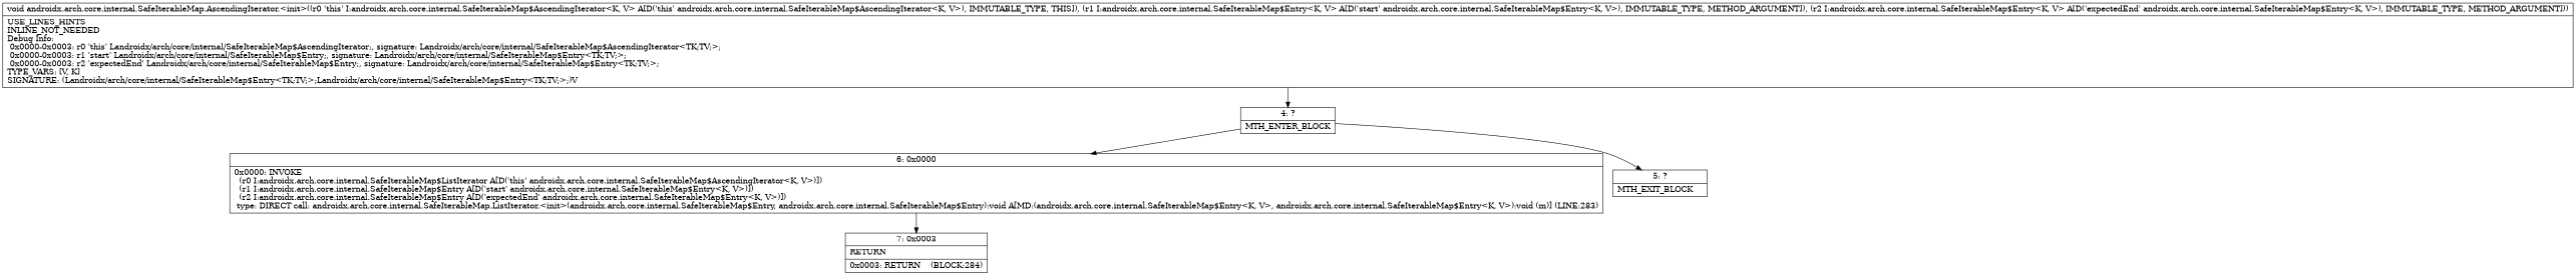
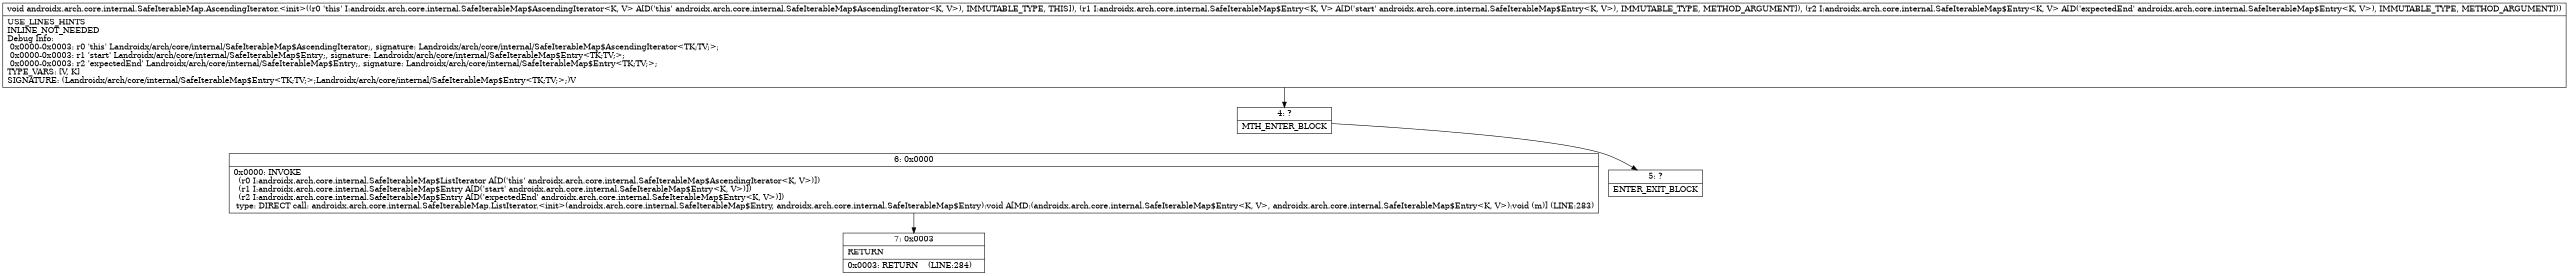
  digraph {
    node [shape=record]
    n1 [label="{4\:\ ?|MTH_ENTER_BLOCK\l}"]
    n2 [label="{6\:\ 0x0000|0x0000: INVOKE  \l  (r0 I:androidx.arch.core.internal.SafeIterableMap$ListIterator A[D('this' androidx.arch.core.internal.SafeIterableMap$AscendingIterator\<K, V\>)])\l  (r1 I:androidx.arch.core.internal.SafeIterableMap$Entry A[D('start' androidx.arch.core.internal.SafeIterableMap$Entry\<K, V\>)])\l  (r2 I:androidx.arch.core.internal.SafeIterableMap$Entry A[D('expectedEnd' androidx.arch.core.internal.SafeIterableMap$Entry\<K, V\>)])\l type: DIRECT call: androidx.arch.core.internal.SafeIterableMap.ListIterator.\<init\>(androidx.arch.core.internal.SafeIterableMap$Entry, androidx.arch.core.internal.SafeIterableMap$Entry):void A[MD:(androidx.arch.core.internal.SafeIterableMap$Entry\<K, V\>, androidx.arch.core.internal.SafeIterableMap$Entry\<K, V\>):void (m)] (LINE:283)\l}"]
-   n3 [label="{5\:\ ?|MTH_EXIT_BLOCK\l}"]
-   n4 [label="{7\:\ 0x0003|RETURN\l|0x0003: RETURN    (BLOCK:284)\l}"]
+   n3 [label="{5\:\ ?|ENTER_EXIT_BLOCK\l}"]
+   n4 [label="{7\:\ 0x0003|RETURN\l|0x0003: RETURN    (LINE:284)\l}"]
    n5 [label="{void androidx.arch.core.internal.SafeIterableMap.AscendingIterator.\<init\>((r0 'this' I:androidx.arch.core.internal.SafeIterableMap$AscendingIterator\<K, V\> A[D('this' androidx.arch.core.internal.SafeIterableMap$AscendingIterator\<K, V\>), IMMUTABLE_TYPE, THIS]), (r1 I:androidx.arch.core.internal.SafeIterableMap$Entry\<K, V\> A[D('start' androidx.arch.core.internal.SafeIterableMap$Entry\<K, V\>), IMMUTABLE_TYPE, METHOD_ARGUMENT]), (r2 I:androidx.arch.core.internal.SafeIterableMap$Entry\<K, V\> A[D('expectedEnd' androidx.arch.core.internal.SafeIterableMap$Entry\<K, V\>), IMMUTABLE_TYPE, METHOD_ARGUMENT]))  | USE_LINES_HINTS\lINLINE_NOT_NEEDED\lDebug Info:\l  0x0000\-0x0003: r0 'this' Landroidx\/arch\/core\/internal\/SafeIterableMap$AscendingIterator;, signature: Landroidx\/arch\/core\/internal\/SafeIterableMap$AscendingIterator\<TK;TV;\>;\l  0x0000\-0x0003: r1 'start' Landroidx\/arch\/core\/internal\/SafeIterableMap$Entry;, signature: Landroidx\/arch\/core\/internal\/SafeIterableMap$Entry\<TK;TV;\>;\l  0x0000\-0x0003: r2 'expectedEnd' Landroidx\/arch\/core\/internal\/SafeIterableMap$Entry;, signature: Landroidx\/arch\/core\/internal\/SafeIterableMap$Entry\<TK;TV;\>;\lTYPE_VARS: [V, K]\lSIGNATURE: (Landroidx\/arch\/core\/internal\/SafeIterableMap$Entry\<TK;TV;\>;Landroidx\/arch\/core\/internal\/SafeIterableMap$Entry\<TK;TV;\>;)V\l}"]
-   n1 -> n2
    n1 -> n3
    n2 -> n4
    n5 -> n1
  }
